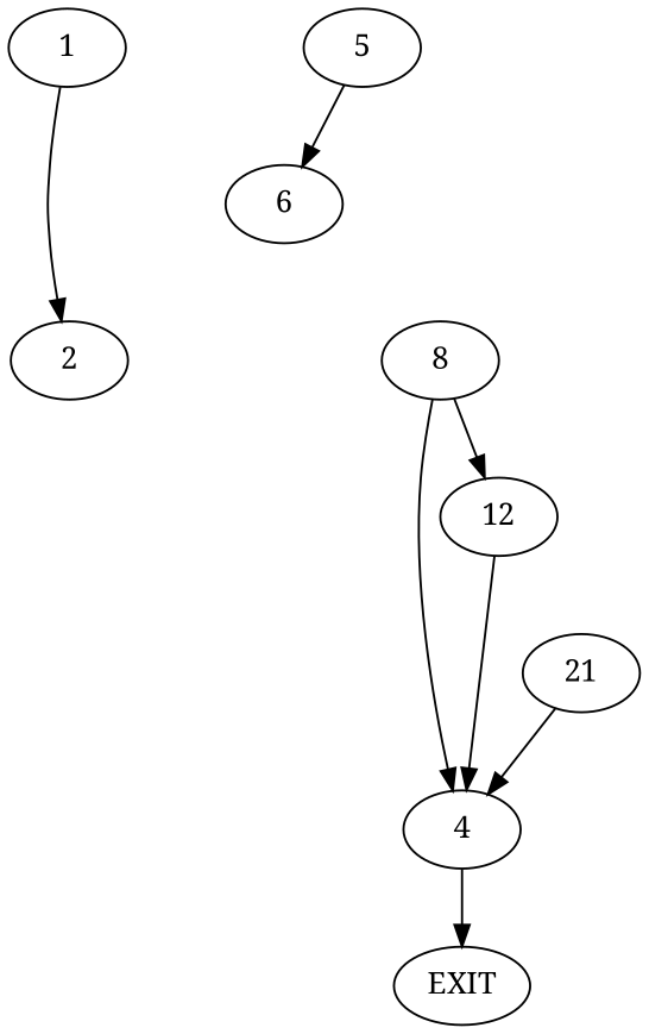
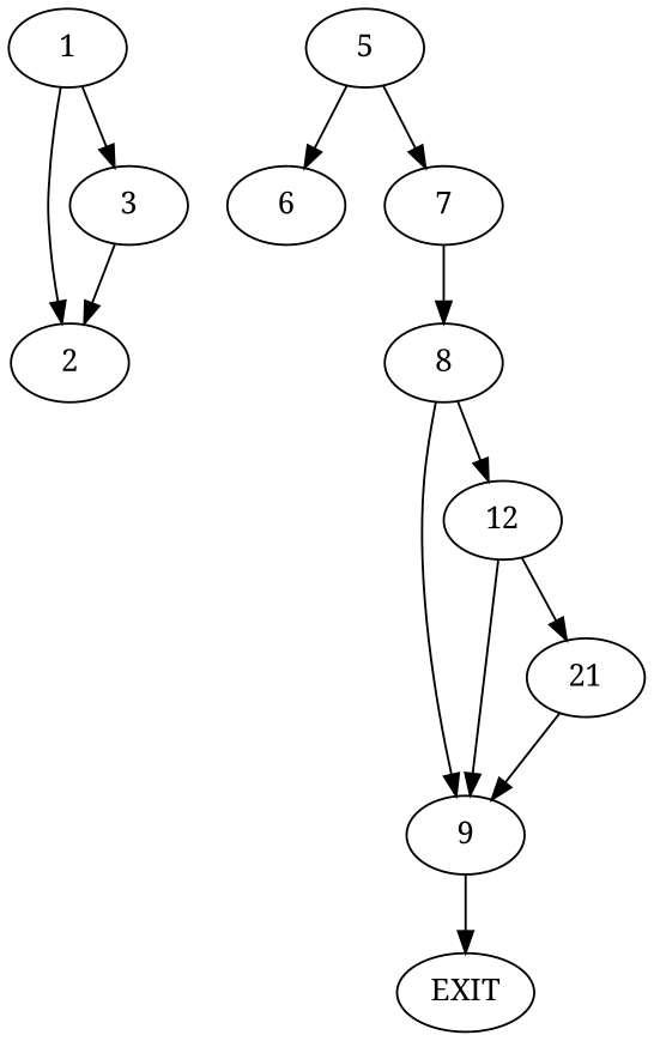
  digraph {
    fontname="Noto Serif"
    node [fontname="Noto Serif"]
    edge [fontname="Noto Serif"]
    1
    2
+   3
    n4 [label=EXIT]
    5
    6
+   7
    8
-   9 [label=4]
+   9
    n10 [label=12]
    n11 [label=21]
    1 -> 2
+   1 -> 3
+   3 -> 2
    5 -> 6
+   5 -> 7
+   7 -> 8
    8 -> 9
    8 -> n10
    9 -> n4
    n10 -> 9
+   n10 -> n11
    n11 -> 9
  }
